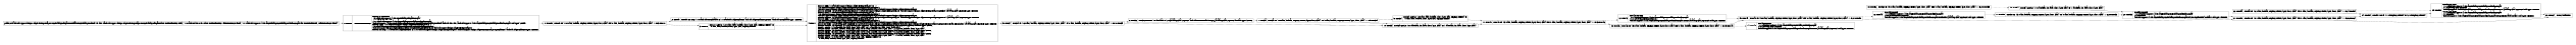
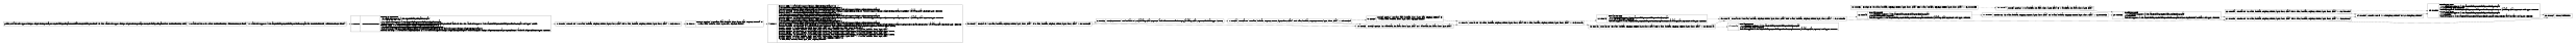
  digraph {
    rankdir=LR
    node [shape=record]
    n1 [label="{0\:\ 0x0000|MTH_ENTER_BLOCK\l|0x0000: IMMUTABLE  \l  (r9 I:android.support.v4.view.AccessibilityDelegateCompat)\l  (r10 I:android.view.View)\l  (r11 I:android.support.v4.view.accessibility.AccessibilityNodeInfoCompat)\l android.support.v4.view.AccessibilityDelegateCompat.onInitializeAccessibilityNodeInfo(android.view.View, android.support.v4.view.accessibility.AccessibilityNodeInfoCompat):void type: SUPER \l0x0003: IGET  (r10 I:android.support.design.widget.TextInputLayout) = \l  (r9 I:android.support.design.widget.TextInputLayout$AccessibilityDelegate)\l android.support.design.widget.TextInputLayout.AccessibilityDelegate.layout android.support.design.widget.TextInputLayout \l0x0005: INVOKE  (r10 I:android.widget.EditText) = (r10 I:android.support.design.widget.TextInputLayout) android.support.design.widget.TextInputLayout.getEditText():android.widget.EditText type: VIRTUAL \l}"]
    n2 [label="{1\:\ 0x0009|0x0009: IF  (r10 I:?[int, boolean, OBJECT, ARRAY, byte, short, char]) == (0 ?[int, boolean, OBJECT, ARRAY, byte, short, char])  \-\> B:3:0x0010 \l}"]
-   n3 [label="{2\:\ 0x000b|0x000b: INVOKE  (r10 I:android.text.Editable) = (r10 I:android.widget.EditText) android.widget.EditText.getText():android.text.Editable type: VIRTUAL \l}"]
    n4 [label="{3\:\ 0x0010|0x0010: CONST  (r10 I:?[int, float, boolean, short, byte, char, OBJECT, ARRAY]) = \l  (0 ?[int, float, boolean, short, byte, char, OBJECT, ARRAY])\l \l}"]
    n5 [label="{4\:\ 0x0011|0x0011: IGET  (r0 I:android.support.design.widget.TextInputLayout) = \l  (r9 I:android.support.design.widget.TextInputLayout$AccessibilityDelegate)\l android.support.design.widget.TextInputLayout.AccessibilityDelegate.layout android.support.design.widget.TextInputLayout \l0x0013: INVOKE  (r0 I:java.lang.CharSequence) = (r0 I:android.support.design.widget.TextInputLayout) android.support.design.widget.TextInputLayout.getHint():java.lang.CharSequence type: VIRTUAL \l0x0017: IGET  (r1 I:android.support.design.widget.TextInputLayout) = \l  (r9 I:android.support.design.widget.TextInputLayout$AccessibilityDelegate)\l android.support.design.widget.TextInputLayout.AccessibilityDelegate.layout android.support.design.widget.TextInputLayout \l0x0019: INVOKE  (r1 I:java.lang.CharSequence) = (r1 I:android.support.design.widget.TextInputLayout) android.support.design.widget.TextInputLayout.getError():java.lang.CharSequence type: VIRTUAL \l0x001d: IGET  (r2 I:android.support.design.widget.TextInputLayout) = \l  (r9 I:android.support.design.widget.TextInputLayout$AccessibilityDelegate)\l android.support.design.widget.TextInputLayout.AccessibilityDelegate.layout android.support.design.widget.TextInputLayout \l0x001f: INVOKE  (r2 I:java.lang.CharSequence) = (r2 I:android.support.design.widget.TextInputLayout) android.support.design.widget.TextInputLayout.getCounterOverflowDescription():java.lang.CharSequence type: VIRTUAL \l0x0023: INVOKE  (r3 I:boolean) = (r10 I:java.lang.CharSequence) android.text.TextUtils.isEmpty(java.lang.CharSequence):boolean type: STATIC \l0x0027: CONST  (r4 I:?[boolean, int, float, short, byte, char]) = (1 ?[boolean, int, float, short, byte, char]) \l0x0028: ARITH  (r3 I:?[int, boolean, short, byte, char]) = (r3 I:?[int, boolean, short, byte, char]) ^ (r4 I:?[int, boolean, short, byte, char]) \l0x0029: INVOKE  (r5 I:boolean) = (r0 I:java.lang.CharSequence) android.text.TextUtils.isEmpty(java.lang.CharSequence):boolean type: STATIC \l0x002d: ARITH  (r5 I:?[int, boolean, short, byte, char]) = (r5 I:?[int, boolean, short, byte, char]) ^ (r4 I:?[int, boolean, short, byte, char]) \l0x002e: INVOKE  (r6 I:boolean) = (r1 I:java.lang.CharSequence) android.text.TextUtils.isEmpty(java.lang.CharSequence):boolean type: STATIC \l0x0032: ARITH  (r6 I:?[int, boolean, short, byte, char]) = (r6 I:?[int, boolean, short, byte, char]) ^ (r4 I:?[int, boolean, short, byte, char]) \l0x0033: CONST  (r7 I:?[int, float, boolean, short, byte, char, OBJECT, ARRAY]) = \l  (0 ?[int, float, boolean, short, byte, char, OBJECT, ARRAY])\l \l}"]
    n6 [label="{5\:\ 0x0034|0x0034: IF  (r6 I:?[int, boolean, OBJECT, ARRAY, byte, short, char]) != (0 ?[int, boolean, OBJECT, ARRAY, byte, short, char])  \-\> B:10:0x003f \l}"]
    n7 [label="{6\:\ 0x0036|0x0036: INVOKE  (r8 I:boolean) = (r2 I:java.lang.CharSequence) android.text.TextUtils.isEmpty(java.lang.CharSequence):boolean type: STATIC \l}"]
    n8 [label="{10\:\ 0x003f|0x003f: CONST  (r8 I:?[boolean, int, float, short, byte, char]) = (1 ?[boolean, int, float, short, byte, char]) \l}"]
    n9 [label="{7\:\ 0x003a|0x003a: IF  (r8 I:?[int, boolean, OBJECT, ARRAY, byte, short, char]) != (0 ?[int, boolean, OBJECT, ARRAY, byte, short, char])  \-\> B:9:0x003d \l}"]
    n10 [label="{11\:\ 0x0040|0x0040: IF  (r3 I:?[int, boolean, OBJECT, ARRAY, byte, short, char]) == (0 ?[int, boolean, OBJECT, ARRAY, byte, short, char])  \-\> B:13:0x0046 \l}"]
    n11 [label="{9\:\ 0x003d|0x003d: CONST  (r8 I:?[int, float, boolean, short, byte, char, OBJECT, ARRAY]) = \l  (0 ?[int, float, boolean, short, byte, char, OBJECT, ARRAY])\l \l}"]
-   n12 [label="{12\:\ 0x0042|0x0042: INVOKE  \l  (r11 I:android.support.v4.view.accessibility.AccessibilityNodeInfoCompat)\l  (r10 I:java.lang.TextInputLayout)\l android.support.v4.view.accessibility.AccessibilityNodeInfoCompat.setText(java.lang.CharSequence):void type: VIRTUAL \l}"]
+   n12 [label="{12\:\ 0x0042|0x0042: INVOKE  \l  (r11 I:android.support.v4.view.accessibility.AccessibilityNodeInfoCompat)\l  (r10 I:java.lang.CharSequence)\l android.support.v4.view.accessibility.AccessibilityNodeInfoCompat.setText(java.lang.CharSequence):void type: VIRTUAL \l}"]
    n13 [label="{13\:\ 0x0046|0x0046: IF  (r5 I:?[int, boolean, OBJECT, ARRAY, byte, short, char]) == (0 ?[int, boolean, OBJECT, ARRAY, byte, short, char])  \-\> B:15:0x004b \l}"]
    n14 [label="{15\:\ 0x004b|0x004b: IF  (r5 I:?[int, boolean, OBJECT, ARRAY, byte, short, char]) == (0 ?[int, boolean, OBJECT, ARRAY, byte, short, char])  \-\> B:21:0x0058 \l}"]
    n15 [label="{14\:\ 0x0048|0x0046: INVOKE  \l  (r11 I:android.support.v4.view.accessibility.AccessibilityNodeInfoCompat)\l  (r0 I:java.lang.CharSequence)\l android.support.v4.view.accessibility.AccessibilityNodeInfoCompat.setText(java.lang.CharSequence):void type: VIRTUAL \l}"]
    n16 [label="{16\:\ 0x004d|0x004d: INVOKE  \l  (r11 I:android.support.v4.view.accessibility.AccessibilityNodeInfoCompat)\l  (r0 I:java.lang.CharSequence)\l android.support.v4.view.accessibility.AccessibilityNodeInfoCompat.setHintText(java.lang.CharSequence):void type: VIRTUAL \l}"]
    n17 [label="{21\:\ 0x0058|0x0058: IF  (r8 I:?[int, boolean, OBJECT, ARRAY, byte, short, char]) == (0 ?[int, boolean, OBJECT, ARRAY, byte, short, char])  \-\> B:26:0x0064 \l}"]
    n18 [label="{17\:\ 0x0050|0x0050: IF  (r3 I:?[int, boolean, OBJECT, ARRAY, byte, short, char]) != (0 ?[int, boolean, OBJECT, ARRAY, byte, short, char])  \-\> B:20:0x0055 \l}"]
    n19 [label="{26\:\ 0x0064|0x0064: RETURN   \l}"]
    n20 [label="{24\:\ 0x005d|0x005d: MOVE  (r1 I:?[OBJECT, ARRAY]) = (r2 I:?[OBJECT, ARRAY]) \l}"]
    n21 [label="{20\:\ 0x0055|0x0055: INVOKE  \l  (r11 I:android.support.v4.view.accessibility.AccessibilityNodeInfoCompat)\l  (r4 I:boolean)\l android.support.v4.view.accessibility.AccessibilityNodeInfoCompat.setShowingHintText(boolean):void type: VIRTUAL \l}"]
    n22 [label="{18\:\ 0x0052|0x0052: IF  (r5 I:?[int, boolean, OBJECT, ARRAY, byte, short, char]) == (0 ?[int, boolean, OBJECT, ARRAY, byte, short, char])  \-\> B:20:0x0055 \l}"]
    n23 [label="{19\:\ 0x0054|0x0054: CONST  (r7 I:?[boolean, int, float, short, byte, char]) = (1 ?[boolean, int, float, short, byte, char]) \l}"]
    n24 [label="{22\:\ 0x005a|0x005a: IF  (r6 I:?[int, boolean, OBJECT, ARRAY, byte, short, char]) == (0 ?[int, boolean, OBJECT, ARRAY, byte, short, char])  \-\> B:24:0x005d \l}"]
    n25 [label="{25\:\ 0x005e|0x005e: INVOKE  \l  (r11 I:android.support.v4.view.accessibility.AccessibilityNodeInfoCompat)\l  (r1 I:java.lang.CharSequence)\l android.support.v4.view.accessibility.AccessibilityNodeInfoCompat.setError(java.lang.CharSequence):void type: VIRTUAL \l0x0061: INVOKE  \l  (r11 I:android.support.v4.view.accessibility.AccessibilityNodeInfoCompat)\l  (r7 I:boolean)\l android.support.v4.view.accessibility.AccessibilityNodeInfoCompat.setContentInvalid(boolean):void type: VIRTUAL \l}"]
    n26 [label="{public void android.support.design.widget.TextInputLayout.AccessibilityDelegate.onInitializeAccessibilityNodeInfo((r9 'this' I:android.support.design.widget.TextInputLayout$AccessibilityDelegate A[IMMUTABLE_TYPE, THIS]), (r10 I:android.view.View A[IMMUTABLE_TYPE, METHOD_ARGUMENT]), (r11 I:android.support.v4.view.accessibility.AccessibilityNodeInfoCompat A[IMMUTABLE_TYPE, METHOD_ARGUMENT])) }"]
    n1 -> n2
-   n2 -> n3 [style=dashed]
    n2 -> n4
-   n3 -> n5
    n4 -> n5
    n5 -> n6
    n6 -> n7 [style=dashed]
    n6 -> n8
    n7 -> n9
    n8 -> n10
    n9 -> n8 [style=solid]
    n9 -> n11
    n10 -> n12 [style=dashed]
    n10 -> n13 [style=dashed]
    n11 -> n10
    n12 -> n14
    n13 -> n14
    n13 -> n15 [style=dashed]
    n14 -> n16 [style=dashed]
    n14 -> n17
    n16 -> n18
    n17 -> n19
    n17 -> n20 [style=dashed]
    n18 -> n21
    n20 -> n25
    n21 -> n17
    n22 -> n23 [style=dashed]
    n23 -> n21
    n24 -> n20
    n24 -> n25 [style=dashed]
    n25 -> n19
    n26 -> n1
  }
